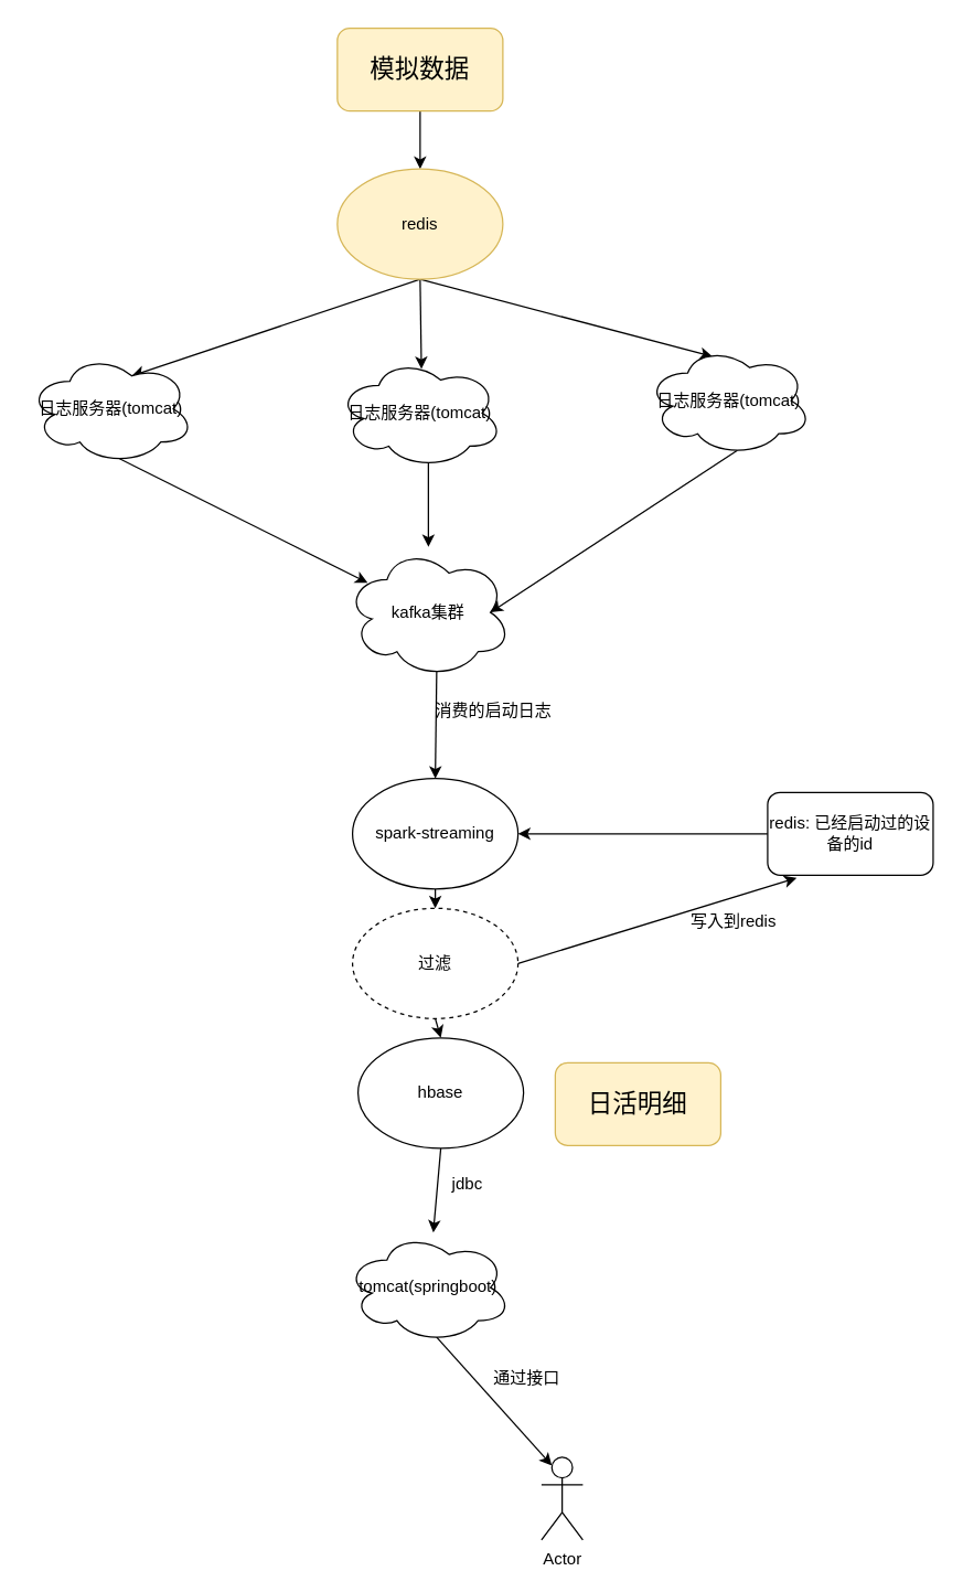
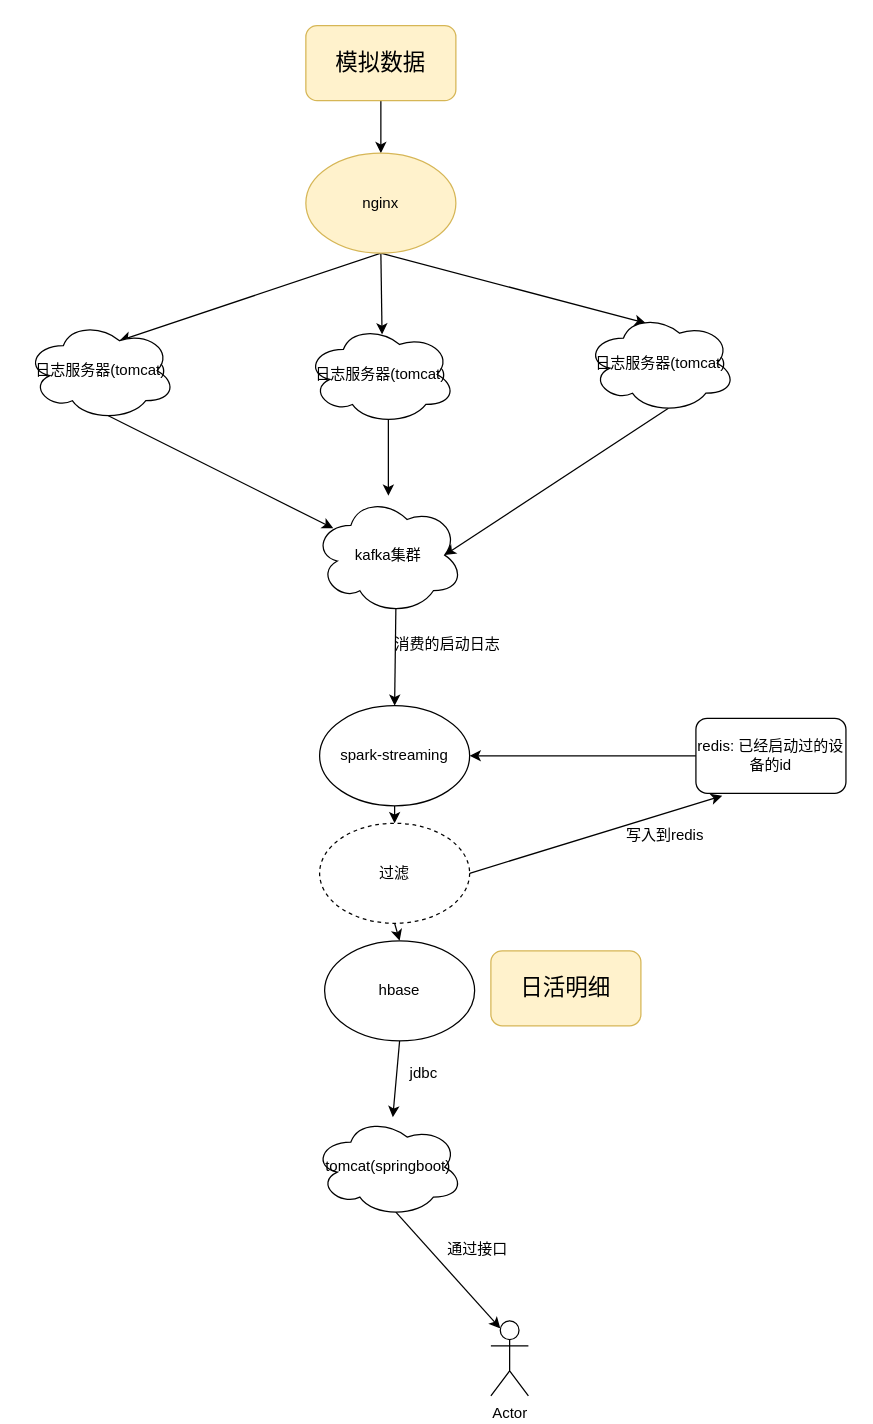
  <mxCell id="0" />
  <mxCell id="1" parent="0" />
  <mxCell id="2" style="edgeStyle=none;rounded=0;orthogonalLoop=1;jettySize=auto;html=1;exitX=0.5;exitY=1;exitDx=0;exitDy=0;entryX=0.5;entryY=0;entryDx=0;entryDy=0;" parent="1" source="3" target="7" edge="1"><mxGeometry relative="1" as="geometry" /></mxCell>
  <mxCell id="3" value="&lt;span style=&quot;font-size: 18px&quot;&gt;模拟数据&lt;/span&gt;" style="rounded=1;whiteSpace=wrap;html=1;fillColor=#fff2cc;strokeColor=#d6b656;" parent="1" vertex="1"><mxGeometry x="244" y="20" width="120" height="60" as="geometry" /></mxCell>
  <mxCell id="4" style="edgeStyle=none;rounded=0;orthogonalLoop=1;jettySize=auto;html=1;exitX=0.5;exitY=1;exitDx=0;exitDy=0;entryX=0.625;entryY=0.2;entryDx=0;entryDy=0;entryPerimeter=0;" parent="1" source="7" target="9" edge="1"><mxGeometry relative="1" as="geometry" /></mxCell>
  <mxCell id="5" style="edgeStyle=none;rounded=0;orthogonalLoop=1;jettySize=auto;html=1;exitX=0.5;exitY=1;exitDx=0;exitDy=0;entryX=0.508;entryY=0.1;entryDx=0;entryDy=0;entryPerimeter=0;" parent="1" source="7" target="11" edge="1"><mxGeometry relative="1" as="geometry" /></mxCell>
  <mxCell id="6" style="edgeStyle=none;rounded=0;orthogonalLoop=1;jettySize=auto;html=1;exitX=0.5;exitY=1;exitDx=0;exitDy=0;entryX=0.4;entryY=0.1;entryDx=0;entryDy=0;entryPerimeter=0;" parent="1" source="7" target="13" edge="1"><mxGeometry relative="1" as="geometry" /></mxCell>
- <mxCell id="7" value="redis" style="ellipse;whiteSpace=wrap;html=1;fillColor=#fff2cc;strokeColor=#d6b656;" parent="1" vertex="1"><mxGeometry x="244" y="122" width="120" height="80" as="geometry" /></mxCell>
+ <mxCell id="7" value="nginx" style="ellipse;whiteSpace=wrap;html=1;fillColor=#fff2cc;strokeColor=#d6b656;" parent="1" vertex="1"><mxGeometry x="244" y="122" width="120" height="80" as="geometry" /></mxCell>
  <mxCell id="8" style="edgeStyle=none;rounded=0;orthogonalLoop=1;jettySize=auto;html=1;exitX=0.55;exitY=0.95;exitDx=0;exitDy=0;exitPerimeter=0;entryX=0.133;entryY=0.275;entryDx=0;entryDy=0;entryPerimeter=0;" parent="1" source="9" target="15" edge="1"><mxGeometry relative="1" as="geometry" /></mxCell>
  <mxCell id="9" value="日志服务器(tomcat)" style="ellipse;shape=cloud;whiteSpace=wrap;html=1;" parent="1" vertex="1"><mxGeometry x="20" y="256" width="120" height="80" as="geometry" /></mxCell>
  <mxCell id="10" style="edgeStyle=none;rounded=0;orthogonalLoop=1;jettySize=auto;html=1;exitX=0.55;exitY=0.95;exitDx=0;exitDy=0;exitPerimeter=0;" parent="1" source="11" target="15" edge="1"><mxGeometry relative="1" as="geometry" /></mxCell>
  <mxCell id="11" value="日志服务器(tomcat)" style="ellipse;shape=cloud;whiteSpace=wrap;html=1;" parent="1" vertex="1"><mxGeometry x="244" y="259" width="120" height="80" as="geometry" /></mxCell>
  <mxCell id="12" style="edgeStyle=none;rounded=0;orthogonalLoop=1;jettySize=auto;html=1;exitX=0.55;exitY=0.95;exitDx=0;exitDy=0;exitPerimeter=0;entryX=0.875;entryY=0.5;entryDx=0;entryDy=0;entryPerimeter=0;" parent="1" source="13" target="15" edge="1"><mxGeometry relative="1" as="geometry" /></mxCell>
  <mxCell id="13" value="日志服务器(tomcat)" style="ellipse;shape=cloud;whiteSpace=wrap;html=1;" parent="1" vertex="1"><mxGeometry x="468" y="250" width="120" height="80" as="geometry" /></mxCell>
  <mxCell id="14" style="edgeStyle=none;rounded=0;orthogonalLoop=1;jettySize=auto;html=1;exitX=0.55;exitY=0.95;exitDx=0;exitDy=0;exitPerimeter=0;entryX=0.5;entryY=0;entryDx=0;entryDy=0;" parent="1" source="15" target="17" edge="1"><mxGeometry relative="1" as="geometry" /></mxCell>
  <mxCell id="15" value="kafka集群" style="ellipse;shape=cloud;whiteSpace=wrap;html=1;" parent="1" vertex="1"><mxGeometry x="250" y="396" width="120" height="95" as="geometry" /></mxCell>
  <mxCell id="16" style="edgeStyle=none;rounded=0;orthogonalLoop=1;jettySize=auto;html=1;exitX=0.5;exitY=1;exitDx=0;exitDy=0;entryX=0.5;entryY=0;entryDx=0;entryDy=0;" parent="1" source="17" target="23" edge="1"><mxGeometry relative="1" as="geometry" /></mxCell>
  <mxCell id="17" value="spark-streaming" style="ellipse;whiteSpace=wrap;html=1;" parent="1" vertex="1"><mxGeometry x="255" y="564" width="120" height="80" as="geometry" /></mxCell>
  <mxCell id="18" value="消费的启动日志" style="text;html=1;align=center;verticalAlign=middle;resizable=0;points=[];autosize=1;" parent="1" vertex="1"><mxGeometry x="310" y="506" width="94" height="18" as="geometry" /></mxCell>
  <mxCell id="19" style="edgeStyle=none;rounded=0;orthogonalLoop=1;jettySize=auto;html=1;exitX=0;exitY=0.5;exitDx=0;exitDy=0;entryX=1;entryY=0.5;entryDx=0;entryDy=0;" parent="1" source="20" target="17" edge="1"><mxGeometry relative="1" as="geometry" /></mxCell>
  <mxCell id="20" value="redis: 已经启动过的设备的id" style="rounded=1;whiteSpace=wrap;html=1;" parent="1" vertex="1"><mxGeometry x="556" y="574" width="120" height="60" as="geometry" /></mxCell>
  <mxCell id="21" style="edgeStyle=none;rounded=0;orthogonalLoop=1;jettySize=auto;html=1;exitX=0.5;exitY=1;exitDx=0;exitDy=0;entryX=0.5;entryY=0;entryDx=0;entryDy=0;" parent="1" source="23" target="25" edge="1"><mxGeometry relative="1" as="geometry" /></mxCell>
  <mxCell id="22" style="edgeStyle=none;rounded=0;orthogonalLoop=1;jettySize=auto;html=1;exitX=1;exitY=0.5;exitDx=0;exitDy=0;" parent="1" source="23" edge="1"><mxGeometry relative="1" as="geometry"><mxPoint x="577" y="636" as="targetPoint" /></mxGeometry></mxCell>
  <mxCell id="23" value="过滤" style="ellipse;whiteSpace=wrap;html=1;dashed=1;" parent="1" vertex="1"><mxGeometry x="255" y="658" width="120" height="80" as="geometry" /></mxCell>
  <mxCell id="24" style="edgeStyle=none;rounded=0;orthogonalLoop=1;jettySize=auto;html=1;exitX=0.5;exitY=1;exitDx=0;exitDy=0;" parent="1" source="25" target="30" edge="1"><mxGeometry relative="1" as="geometry" /></mxCell>
  <mxCell id="25" value="hbase" style="ellipse;whiteSpace=wrap;html=1;" parent="1" vertex="1"><mxGeometry x="259" y="752" width="120" height="80" as="geometry" /></mxCell>
  <mxCell id="26" value="写入到redis" style="text;html=1;align=center;verticalAlign=middle;resizable=0;points=[];autosize=1;" parent="1" vertex="1"><mxGeometry x="495" y="659" width="72" height="18" as="geometry" /></mxCell>
- <mxCell id="27" value="&lt;font style=&quot;font-size: 18px&quot;&gt;日活明细&lt;/font&gt;" style="rounded=1;whiteSpace=wrap;html=1;fillColor=#fff2cc;strokeColor=#d6b656;" parent="1" vertex="1"><mxGeometry x="402" y="770" width="120" height="60" as="geometry" /></mxCell>
+ <mxCell id="27" value="&lt;font style=&quot;font-size: 18px&quot;&gt;日活明细&lt;/font&gt;" style="rounded=1;whiteSpace=wrap;html=1;fillColor=#fff2cc;strokeColor=#d6b656;" parent="1" vertex="1"><mxGeometry x="392" y="760" width="120" height="60" as="geometry" /></mxCell>
  <mxCell id="28" value="Actor" style="shape=umlActor;verticalLabelPosition=bottom;labelBackgroundColor=#ffffff;verticalAlign=top;html=1;outlineConnect=0;" parent="1" vertex="1"><mxGeometry x="392" y="1056" width="30" height="60" as="geometry" /></mxCell>
  <mxCell id="29" style="edgeStyle=none;rounded=0;orthogonalLoop=1;jettySize=auto;html=1;exitX=0.55;exitY=0.95;exitDx=0;exitDy=0;exitPerimeter=0;entryX=0.25;entryY=0.1;entryDx=0;entryDy=0;entryPerimeter=0;" parent="1" source="30" target="28" edge="1"><mxGeometry relative="1" as="geometry" /></mxCell>
  <mxCell id="30" value="tomcat(springboot)" style="ellipse;shape=cloud;whiteSpace=wrap;html=1;" parent="1" vertex="1"><mxGeometry x="250" y="893" width="120" height="80" as="geometry" /></mxCell>
  <mxCell id="31" value="jdbc" style="text;html=1;align=center;verticalAlign=middle;resizable=0;points=[];autosize=1;" parent="1" vertex="1"><mxGeometry x="322" y="849" width="32" height="18" as="geometry" /></mxCell>
  <mxCell id="32" value="通过接口" style="text;html=1;align=center;verticalAlign=middle;resizable=0;points=[];autosize=1;" parent="1" vertex="1"><mxGeometry x="352" y="990" width="58" height="18" as="geometry" /></mxCell>
